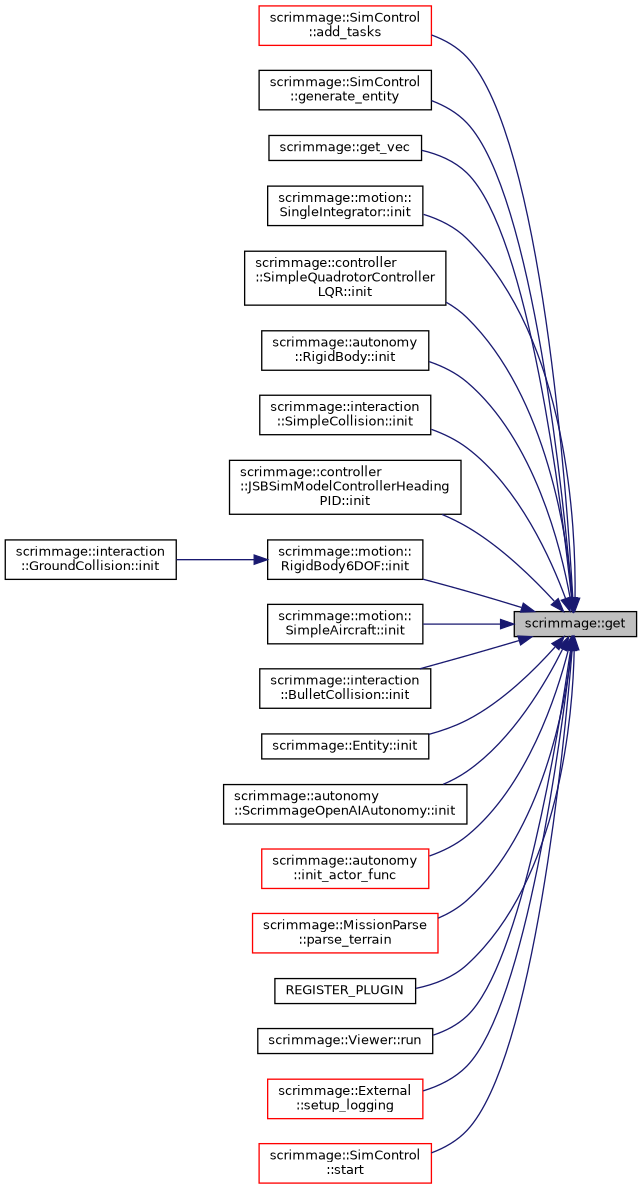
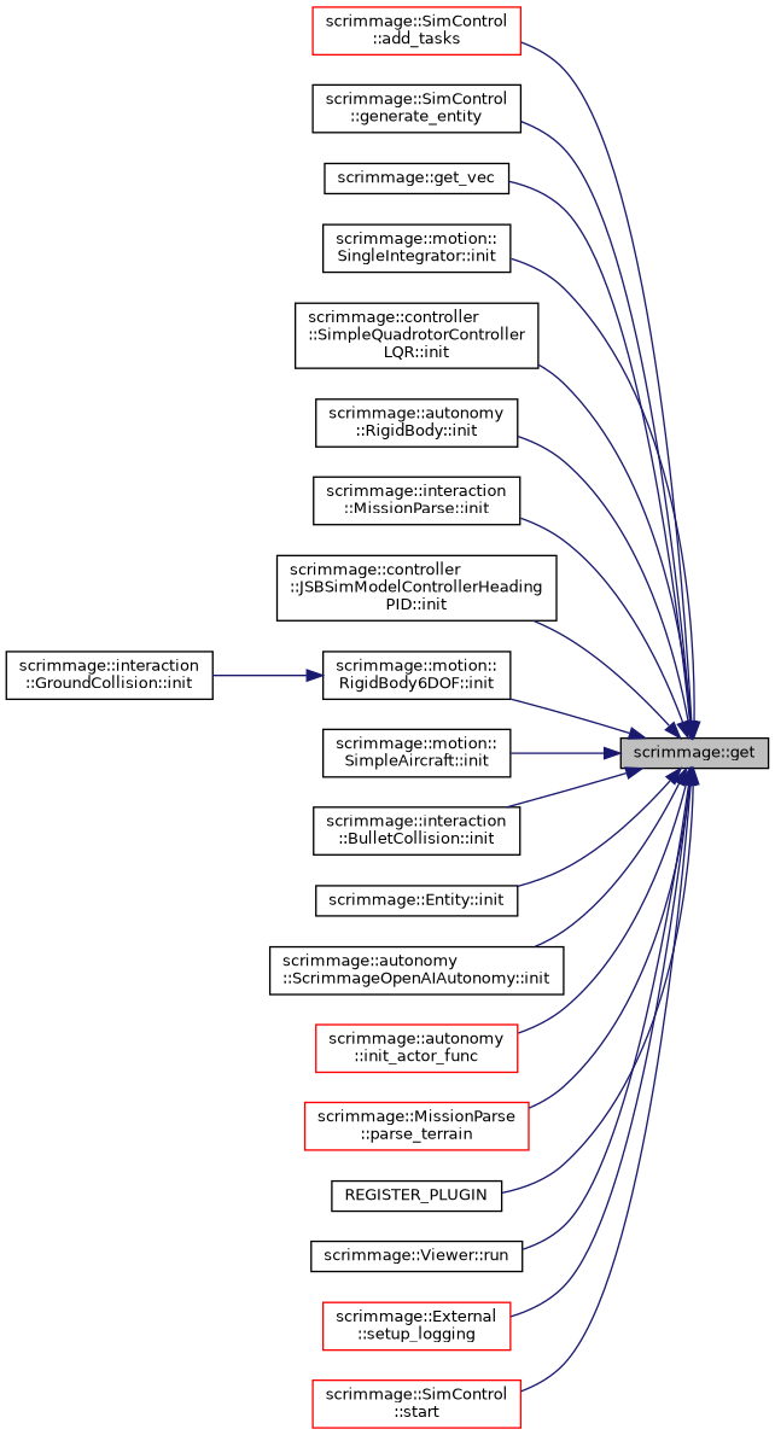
  digraph {
    rankdir=RL
    node [color=black fillcolor=white fontname=Helvetica fontsize=10 shape=record style=filled]
    edge [color=midnightblue dir=back fontname=Helvetica fontsize=10 labelfontname=Helvetica labelfontsize=10 style=solid]
    n1 [fillcolor=grey75 fontcolor=black height=0.2 label="scrimmage::get" width=0.4]
    n2 [color=red height=0.2 label="scrimmage::SimControl\l::add_tasks" width=0.4]
    n3 [height=0.2 label="scrimmage::SimControl\l::generate_entity" width=0.4]
    n4 [height=0.2 label="scrimmage::get_vec" width=0.4]
    n5 [height=0.2 label="scrimmage::motion::\lSingleIntegrator::init" width=0.4]
    n6 [height=0.2 label="scrimmage::controller\l::SimpleQuadrotorController\lLQR::init" width=0.4]
    n7 [height=0.2 label="scrimmage::autonomy\l::RigidBody::init" width=0.4]
-   n8 [height=0.2 label="scrimmage::interaction\l::SimpleCollision::init" width=0.4]
+   n8 [height=0.2 label="scrimmage::interaction\l::MissionParse::init" width=0.4]
    n9 [height=0.2 label="scrimmage::controller\l::JSBSimModelControllerHeading\lPID::init" width=0.4]
    n10 [height=0.2 label="scrimmage::motion::\lRigidBody6DOF::init" width=0.4]
    n11 [height=0.2 label="scrimmage::motion::\lSimpleAircraft::init" width=0.4]
    n12 [height=0.2 label="scrimmage::interaction\l::BulletCollision::init" width=0.4]
    n13 [height=0.2 label="scrimmage::Entity::init" width=0.4]
    n14 [height=0.2 label="scrimmage::autonomy\l::ScrimmageOpenAIAutonomy::init" width=0.4]
    n15 [color=red height=0.2 label="scrimmage::autonomy\l::init_actor_func" width=0.4]
    n16 [color=red height=0.2 label="scrimmage::MissionParse\l::parse_terrain" width=0.4]
    n17 [height=0.2 label=REGISTER_PLUGIN width=0.4]
    n18 [height=0.2 label="scrimmage::Viewer::run" width=0.4]
    n19 [color=red height=0.2 label="scrimmage::External\l::setup_logging" width=0.4]
    n20 [color=red height=0.2 label="scrimmage::SimControl\l::start" width=0.4]
    n21 [height=0.2 label="scrimmage::interaction\l::GroundCollision::init" width=0.4]
    n1 -> n2
    n1 -> n3
    n1 -> n4
    n1 -> n5
    n1 -> n6
    n1 -> n7
    n1 -> n8
    n1 -> n9
    n1 -> n10
    n1 -> n11
    n1 -> n12
    n1 -> n13
    n1 -> n14
    n1 -> n15
    n1 -> n16
    n1 -> n17
    n1 -> n18
    n1 -> n19
    n1 -> n20
    n10 -> n21
  }
